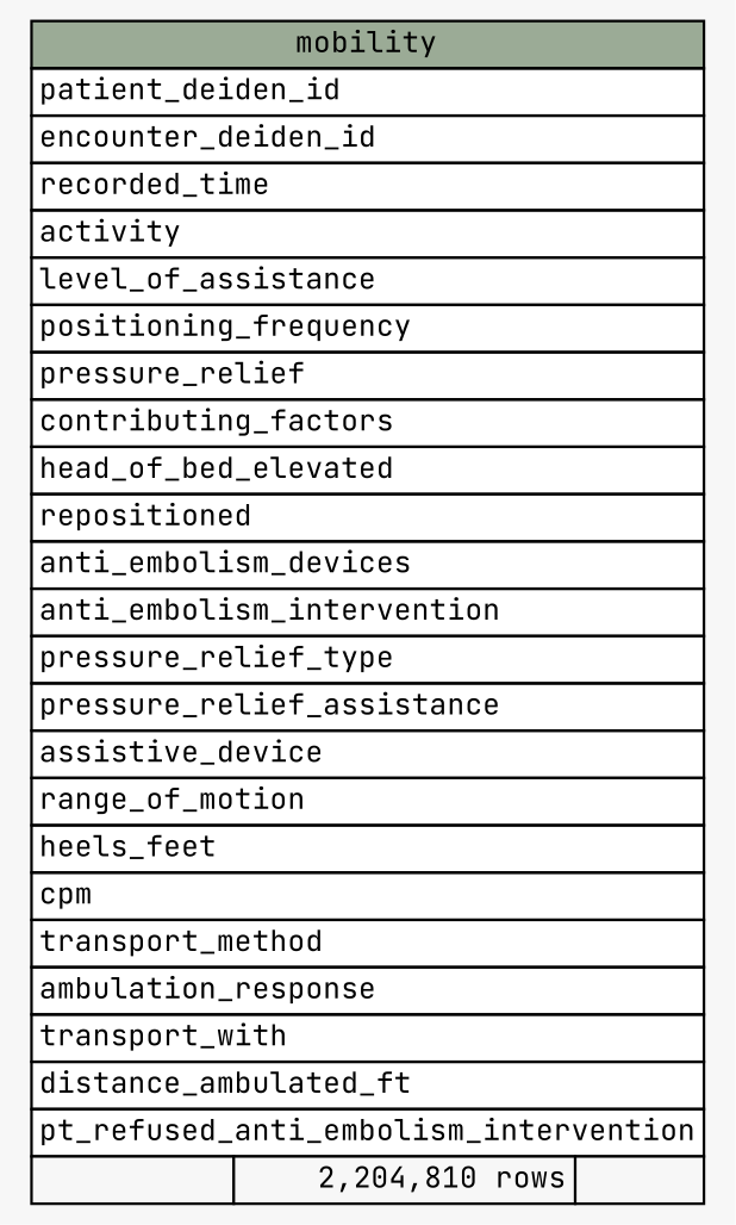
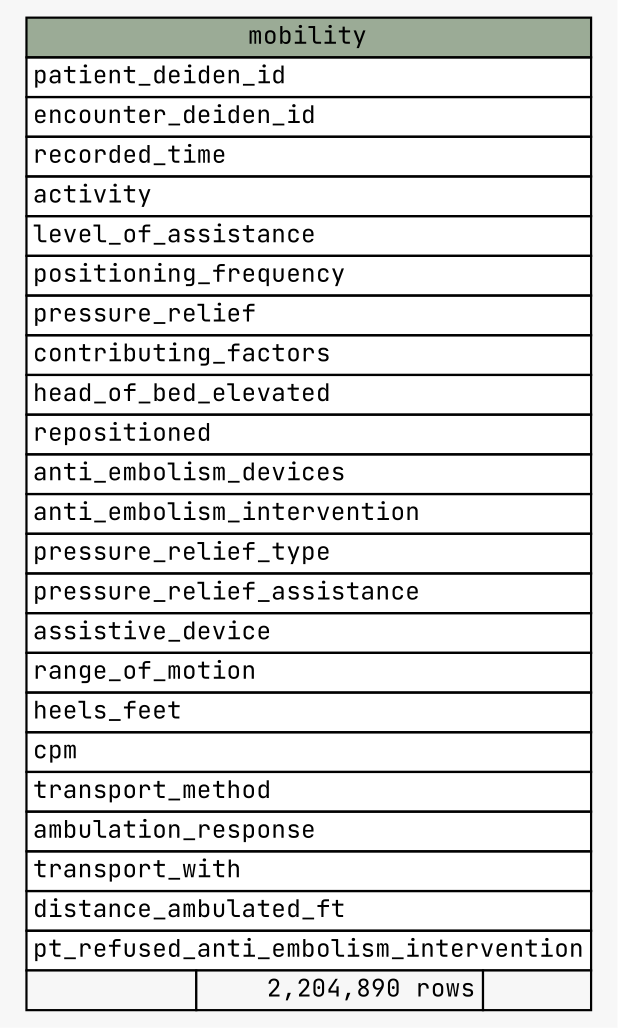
  digraph {
    bgcolor="#f7f7f7"
    fontname="JetBrains Mono"
    fontsize=11
    nodesep=0.18
    rankdir=RL
    ranksep=0.46
-   n1 [fontname="JetBrains Mono" fontsize=11 label=<     <TABLE BORDER="0" CELLBORDER="1" CELLSPACING="0" BGCOLOR="#ffffff">       <TR><TD COLSPAN="3" BGCOLOR="#9bab96" ALIGN="CENTER">mobility</TD></TR>       <TR><TD PORT="patient_deiden_id" COLSPAN="3" ALIGN="LEFT">patient_deiden_id</TD></TR>       <TR><TD PORT="encounter_deiden_id" COLSPAN="3" ALIGN="LEFT">encounter_deiden_id</TD></TR>       <TR><TD PORT="recorded_time" COLSPAN="3" ALIGN="LEFT">recorded_time</TD></TR>       <TR><TD PORT="activity" COLSPAN="3" ALIGN="LEFT">activity</TD></TR>       <TR><TD PORT="level_of_assistance" COLSPAN="3" ALIGN="LEFT">level_of_assistance</TD></TR>       <TR><TD PORT="positioning_frequency" COLSPAN="3" ALIGN="LEFT">positioning_frequency</TD></TR>       <TR><TD PORT="pressure_relief" COLSPAN="3" ALIGN="LEFT">pressure_relief</TD></TR>       <TR><TD PORT="contributing_factors" COLSPAN="3" ALIGN="LEFT">contributing_factors</TD></TR>       <TR><TD PORT="head_of_bed_elevated" COLSPAN="3" ALIGN="LEFT">head_of_bed_elevated</TD></TR>       <TR><TD PORT="repositioned" COLSPAN="3" ALIGN="LEFT">repositioned</TD></TR>       <TR><TD PORT="anti_embolism_devices" COLSPAN="3" ALIGN="LEFT">anti_embolism_devices</TD></TR>       <TR><TD PORT="anti_embolism_intervention" COLSPAN="3" ALIGN="LEFT">anti_embolism_intervention</TD></TR>       <TR><TD PORT="pressure_relief_type" COLSPAN="3" ALIGN="LEFT">pressure_relief_type</TD></TR>       <TR><TD PORT="pressure_relief_assistance" COLSPAN="3" ALIGN="LEFT">pressure_relief_assistance</TD></TR>       <TR><TD PORT="assistive_device" COLSPAN="3" ALIGN="LEFT">assistive_device</TD></TR>       <TR><TD PORT="range_of_motion" COLSPAN="3" ALIGN="LEFT">range_of_motion</TD></TR>       <TR><TD PORT="heels_feet" COLSPAN="3" ALIGN="LEFT">heels_feet</TD></TR>       <TR><TD PORT="cpm" COLSPAN="3" ALIGN="LEFT">cpm</TD></TR>       <TR><TD PORT="transport_method" COLSPAN="3" ALIGN="LEFT">transport_method</TD></TR>       <TR><TD PORT="ambulation_response" COLSPAN="3" ALIGN="LEFT">ambulation_response</TD></TR>       <TR><TD PORT="transport_with" COLSPAN="3" ALIGN="LEFT">transport_with</TD></TR>       <TR><TD PORT="distance_ambulated_ft" COLSPAN="3" ALIGN="LEFT">distance_ambulated_ft</TD></TR>       <TR><TD PORT="pt_refused_anti_embolism_intervention" COLSPAN="3" ALIGN="LEFT">pt_refused_anti_embolism_intervention</TD></TR>       <TR><TD ALIGN="LEFT" BGCOLOR="#f7f7f7">  </TD><TD ALIGN="RIGHT" BGCOLOR="#f7f7f7">2,204,810 rows</TD><TD ALIGN="RIGHT" BGCOLOR="#f7f7f7">  </TD></TR>     </TABLE>> shape=plaintext]
+   n1 [fontname="JetBrains Mono" fontsize=11 label=<     <TABLE BORDER="0" CELLBORDER="1" CELLSPACING="0" BGCOLOR="#ffffff">       <TR><TD COLSPAN="3" BGCOLOR="#9bab96" ALIGN="CENTER">mobility</TD></TR>       <TR><TD PORT="patient_deiden_id" COLSPAN="3" ALIGN="LEFT">patient_deiden_id</TD></TR>       <TR><TD PORT="encounter_deiden_id" COLSPAN="3" ALIGN="LEFT">encounter_deiden_id</TD></TR>       <TR><TD PORT="recorded_time" COLSPAN="3" ALIGN="LEFT">recorded_time</TD></TR>       <TR><TD PORT="activity" COLSPAN="3" ALIGN="LEFT">activity</TD></TR>       <TR><TD PORT="level_of_assistance" COLSPAN="3" ALIGN="LEFT">level_of_assistance</TD></TR>       <TR><TD PORT="positioning_frequency" COLSPAN="3" ALIGN="LEFT">positioning_frequency</TD></TR>       <TR><TD PORT="pressure_relief" COLSPAN="3" ALIGN="LEFT">pressure_relief</TD></TR>       <TR><TD PORT="contributing_factors" COLSPAN="3" ALIGN="LEFT">contributing_factors</TD></TR>       <TR><TD PORT="head_of_bed_elevated" COLSPAN="3" ALIGN="LEFT">head_of_bed_elevated</TD></TR>       <TR><TD PORT="repositioned" COLSPAN="3" ALIGN="LEFT">repositioned</TD></TR>       <TR><TD PORT="anti_embolism_devices" COLSPAN="3" ALIGN="LEFT">anti_embolism_devices</TD></TR>       <TR><TD PORT="anti_embolism_intervention" COLSPAN="3" ALIGN="LEFT">anti_embolism_intervention</TD></TR>       <TR><TD PORT="pressure_relief_type" COLSPAN="3" ALIGN="LEFT">pressure_relief_type</TD></TR>       <TR><TD PORT="pressure_relief_assistance" COLSPAN="3" ALIGN="LEFT">pressure_relief_assistance</TD></TR>       <TR><TD PORT="assistive_device" COLSPAN="3" ALIGN="LEFT">assistive_device</TD></TR>       <TR><TD PORT="range_of_motion" COLSPAN="3" ALIGN="LEFT">range_of_motion</TD></TR>       <TR><TD PORT="heels_feet" COLSPAN="3" ALIGN="LEFT">heels_feet</TD></TR>       <TR><TD PORT="cpm" COLSPAN="3" ALIGN="LEFT">cpm</TD></TR>       <TR><TD PORT="transport_method" COLSPAN="3" ALIGN="LEFT">transport_method</TD></TR>       <TR><TD PORT="ambulation_response" COLSPAN="3" ALIGN="LEFT">ambulation_response</TD></TR>       <TR><TD PORT="transport_with" COLSPAN="3" ALIGN="LEFT">transport_with</TD></TR>       <TR><TD PORT="distance_ambulated_ft" COLSPAN="3" ALIGN="LEFT">distance_ambulated_ft</TD></TR>       <TR><TD PORT="pt_refused_anti_embolism_intervention" COLSPAN="3" ALIGN="LEFT">pt_refused_anti_embolism_intervention</TD></TR>       <TR><TD ALIGN="LEFT" BGCOLOR="#f7f7f7">  </TD><TD ALIGN="RIGHT" BGCOLOR="#f7f7f7">2,204,890 rows</TD><TD ALIGN="RIGHT" BGCOLOR="#f7f7f7">  </TD></TR>     </TABLE>> shape=plaintext]
  }
